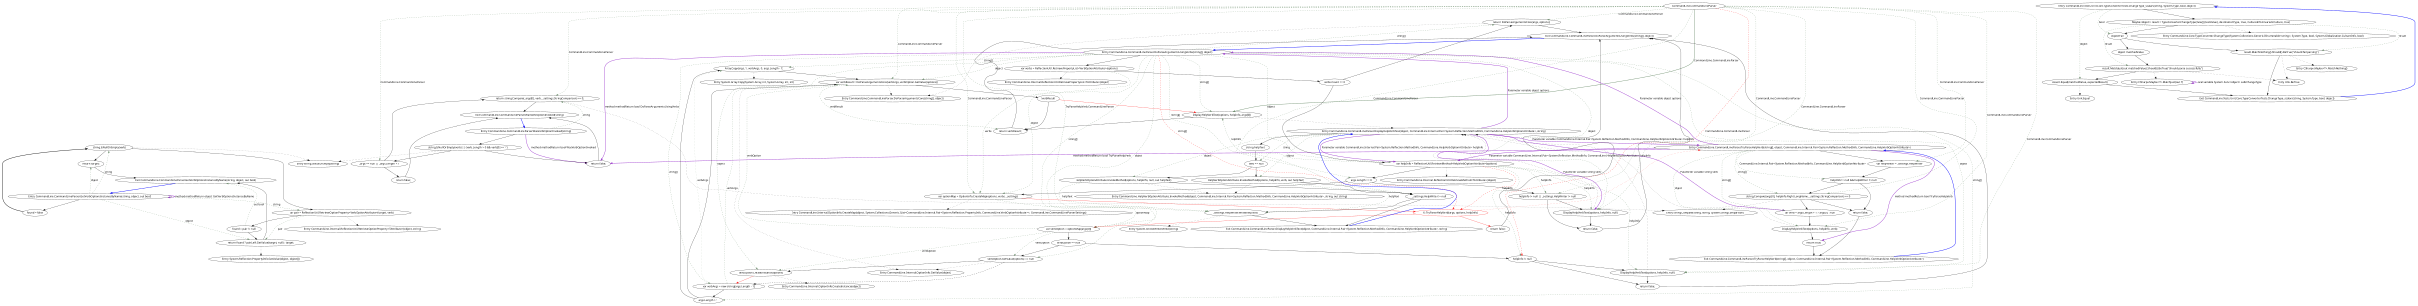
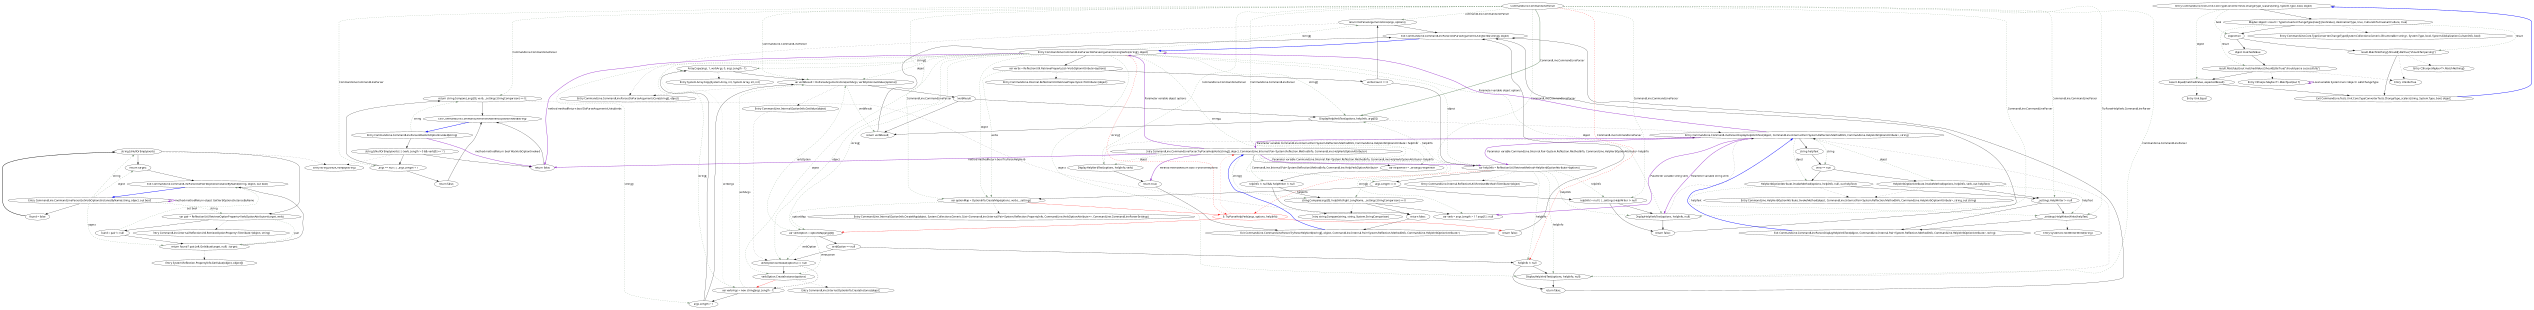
  digraph {
    fontname="Noto Sans"
    node [fontname="Noto Sans" cluster="CommandLine.CommandLineParser.DoParseArgumentsUsingVerbs(string[], object)" span="0-0"]
    edge [fontname="Noto Sans" style=solid]
    n1 [label="CommandLine.CommandLineParser" cluster="" span=""]
    n2 [cluster="CommandLine.CommandLineParser.WasVerbOptionInvoked(string)" label="return string.Compare(_args[0], verb, _settings.StringComparison) == 0;" span="76-76"]
    n3 [cluster="CommandLine.CommandLineParser.WasVerbOptionInvoked(string)" label="_args == null || _args.Length < 1" span="72-72"]
    n4 [label="return DoParseArgumentsCore(args, options);" span="85-85"]
    n5 [label="DisplayHelpVerbText(options, helpInfo, null)" span="92-92"]
    n6 [label="var optionMap = OptionInfo.CreateMap(options, verbs, _settings)" span="96-96"]
    n7 [label="DisplayHelpVerbText(options, helpInfo, null)" span="109-109"]
    n8 [label="var verbResult = DoParseArgumentsCore(verbArgs, verbOption.GetValue(options))" span="123-123"]
    n9 [label="DisplayHelpVerbText(options, helpInfo, args[0])" span="127-127"]
    n10 [label="helpInfo != null || _settings.HelpWriter != null" span="90-90"]
    n11 [cluster="CommandLine.CommandLineParser.TryParseHelpVerb(string[], object, CommandLine.Internal.Pair<System.Reflection.MethodInfo, CommandLine.HelpVerbOptionAttribute>)" label="var helpWriter = _settings.HelpWriter" span="134-134"]
    n12 [cluster="CommandLine.CommandLineParser.TryParseHelpVerb(string[], object, CommandLine.Internal.Pair<System.Reflection.MethodInfo, CommandLine.HelpVerbOptionAttribute>)" label="string.Compare(args[0], helpInfo.Right.LongName, _settings.StringComparison) == 0" span="137-137"]
    n13 [cluster="CommandLine.CommandLineParser.TryParseHelpVerb(string[], object, CommandLine.Internal.Pair<System.Reflection.MethodInfo, CommandLine.HelpVerbOptionAttribute>)" label="DisplayHelpVerbText(options, helpInfo, verb)" span="141-141"]
    n14 [cluster="CommandLine.CommandLineParser.DisplayHelpVerbText(object, CommandLine.Internal.Pair<System.Reflection.MethodInfo, CommandLine.HelpVerbOptionAttribute>, string)" label="_settings.HelpWriter != null" span="159-159"]
    n15 [cluster="CommandLine.CommandLineParser.DisplayHelpVerbText(object, CommandLine.Internal.Pair<System.Reflection.MethodInfo, CommandLine.HelpVerbOptionAttribute>, string)" label="_settings.HelpWriter.Write(helpText)" span="161-161"]
    n16 [label="helpInfo != null" span="107-107"]
    n17 [cluster="CommandLine.CommandLineParser.WasVerbOptionInvoked(string)" label="Exit CommandLine.CommandLineParser.WasVerbOptionInvoked(string)" span="66-66"]
    n18 [cluster="string.Compare(string, string, System.StringComparison)" label="Entry string.Compare(string, string, System.StringComparison)"]
    n19 [cluster="CommandLine.CommandLineParser.WasVerbOptionInvoked(string)" label="return false;" span="74-74"]
    n20 [cluster="CommandLine.CommandLineParser.DoParseArgumentsCore(string[], object)" label="Entry CommandLine.CommandLineParser.DoParseArgumentsCore(string[], object)" span="141-141"]
    n21 [label="Exit CommandLine.CommandLineParser.DoParseArgumentsUsingVerbs(string[], object)" span="79-79"]
    n22 [label="return false;" span="94-94"]
    n23 [cluster="CommandLine.CommandLineParser.DisplayHelpVerbText(object, CommandLine.Internal.Pair<System.Reflection.MethodInfo, CommandLine.HelpVerbOptionAttribute>, string)" label="Entry CommandLine.CommandLineParser.DisplayHelpVerbText(object, CommandLine.Internal.Pair<System.Reflection.MethodInfo, CommandLine.HelpVerbOptionAttribute>, string)" span="148-148"]
    n24 [color=red community=0 label="6: TryParseHelpVerb(args, options, helpInfo)" span="98-98"]
    n25 [label="var verbOption = optionMap[args[0]]" span="103-103"]
    n26 [cluster="CommandLine.Internal.OptionInfo.CreateMap(object, System.Collections.Generic.IList<CommandLine.Internal.Pair<System.Reflection.PropertyInfo, CommandLine.VerbOptionAttribute>>, CommandLine.CommandLineParserSettings)" label="Entry CommandLine.Internal.OptionInfo.CreateMap(object, System.Collections.Generic.IList<CommandLine.Internal.Pair<System.Reflection.PropertyInfo, CommandLine.VerbOptionAttribute>>, CommandLine.CommandLineParserSettings)" span="73-73"]
    n27 [label="return false;" span="101-101"]
    n28 [cluster="CommandLine.CommandLineParser.TryParseHelpVerb(string[], object, CommandLine.Internal.Pair<System.Reflection.MethodInfo, CommandLine.HelpVerbOptionAttribute>)" label="Entry CommandLine.CommandLineParser.TryParseHelpVerb(string[], object, CommandLine.Internal.Pair<System.Reflection.MethodInfo, CommandLine.HelpVerbOptionAttribute>)" span="132-132"]
    n29 [label="return false;" span="111-111"]
    n30 [cluster="CommandLine.Internal.OptionInfo.GetValue(object)" label="Entry CommandLine.Internal.OptionInfo.GetValue(object)" span="50-50"]
    n31 [label="!verbResult" span="124-124"]
    n32 [label="return verbResult;" span="129-129"]
    n33 [cluster="CommandLine.CommandLineParser.TryParseHelpVerb(string[], object, CommandLine.Internal.Pair<System.Reflection.MethodInfo, CommandLine.HelpVerbOptionAttribute>)" label="helpInfo != null && helpWriter != null" span="135-135"]
    n34 [cluster="CommandLine.CommandLineParser.TryParseHelpVerb(string[], object, CommandLine.Internal.Pair<System.Reflection.MethodInfo, CommandLine.HelpVerbOptionAttribute>)" label="var verb = args.Length > 1 ? args[1] : null" span="140-140"]
    n35 [cluster="CommandLine.CommandLineParser.TryParseHelpVerb(string[], object, CommandLine.Internal.Pair<System.Reflection.MethodInfo, CommandLine.HelpVerbOptionAttribute>)" label="return false;" span="145-145"]
    n36 [cluster="CommandLine.CommandLineParser.TryParseHelpVerb(string[], object, CommandLine.Internal.Pair<System.Reflection.MethodInfo, CommandLine.HelpVerbOptionAttribute>)" label="return true;" span="142-142"]
    n37 [cluster="CommandLine.CommandLineParser.DisplayHelpVerbText(object, CommandLine.Internal.Pair<System.Reflection.MethodInfo, CommandLine.HelpVerbOptionAttribute>, string)" label="Exit CommandLine.CommandLineParser.DisplayHelpVerbText(object, CommandLine.Internal.Pair<System.Reflection.MethodInfo, CommandLine.HelpVerbOptionAttribute>, string)" span="148-148"]
    n38 [cluster="System.IO.TextWriter.Write(string)" label="Entry System.IO.TextWriter.Write(string)"]
    n39 [cluster="CommandLine.CommandLineParser.GetVerbOptionsInstanceByName(string, object, out bool)" label="Entry CommandLine.CommandLineParser.GetVerbOptionsInstanceByName(string, object, out bool)" span="46-46"]
    n40 [cluster="CommandLine.CommandLineParser.GetVerbOptionsInstanceByName(string, object, out bool)" label="found = false" span="48-48"]
    n41 [cluster="CommandLine.CommandLineParser.GetVerbOptionsInstanceByName(string, object, out bool)" label="string.IsNullOrEmpty(verb)" span="49-49"]
    n42 [cluster="CommandLine.CommandLineParser.GetVerbOptionsInstanceByName(string, object, out bool)" label="return target;" span="51-51"]
    n43 [cluster="CommandLine.CommandLineParser.GetVerbOptionsInstanceByName(string, object, out bool)" label="var pair = ReflectionUtil.RetrieveOptionProperty<VerbOptionAttribute>(target, verb)" span="53-53"]
    n44 [cluster="CommandLine.CommandLineParser.GetVerbOptionsInstanceByName(string, object, out bool)" label="return found ? pair.Left.GetValue(target, null) : target;" span="55-55"]
    n45 [cluster="string.IsNullOrEmpty(string)" label="Entry string.IsNullOrEmpty(string)"]
    n46 [cluster="CommandLine.CommandLineParser.GetVerbOptionsInstanceByName(string, object, out bool)" label="Exit CommandLine.CommandLineParser.GetVerbOptionsInstanceByName(string, object, out bool)" span="46-46"]
    n47 [cluster="CommandLine.CommandLineParser.GetVerbOptionsInstanceByName(string, object, out bool)" label="found = pair != null" span="54-54"]
    n48 [cluster="CommandLine.Internal.ReflectionUtil.RetrieveOptionProperty<TAttribute>(object, string)" label="Entry CommandLine.Internal.ReflectionUtil.RetrieveOptionProperty<TAttribute>(object, string)" span="151-151"]
    n49 [cluster="System.Reflection.PropertyInfo.GetValue(object, object[])" label="Entry System.Reflection.PropertyInfo.GetValue(object, object[])"]
    n50 [cluster="CommandLine.CommandLineParser.WasVerbOptionInvoked(string)" label="Entry CommandLine.CommandLineParser.WasVerbOptionInvoked(string)" span="66-66"]
    n51 [cluster="CommandLine.CommandLineParser.WasVerbOptionInvoked(string)" label="string.IsNullOrEmpty(verb) || (verb.Length > 0 && verb[0] == '-')" span="68-68"]
    n52 [cluster="CommandLine.CommandLineParser.WasVerbOptionInvoked(string)" label="return false;" span="70-70"]
    n53 [label="Entry CommandLine.CommandLineParser.DoParseArgumentsUsingVerbs(string[], object)" span="79-79"]
    n54 [label="var verbs = ReflectionUtil.RetrievePropertyList<VerbOptionAttribute>(options)" span="81-81"]
    n55 [label="var helpInfo = ReflectionUtil.RetrieveMethod<HelpVerbOptionAttribute>(options)" span="87-87"]
    n56 [label="args.Length == 0" span="88-88"]
    n57 [label="verbOption.GetValue(options) == null" span="113-113"]
    n58 [label="verbOption.CreateInstance(options)" span="116-116"]
    n59 [label="var verbArgs = new string[args.Length - 1]" span="118-118"]
    n60 [label="args.Length > 1" span="119-119"]
    n61 [label="Array.Copy(args, 1, verbArgs, 0, args.Length - 1)" span="121-121"]
    n62 [label="verbs.Count == 0" span="82-82"]
    n63 [cluster="CommandLine.Internal.ReflectionUtil.RetrievePropertyList<TAttribute>(object)" label="Entry CommandLine.Internal.ReflectionUtil.RetrievePropertyList<TAttribute>(object)" span="43-43"]
    n64 [cluster="CommandLine.Internal.ReflectionUtil.RetrieveMethod<TAttribute>(object)" label="Entry CommandLine.Internal.ReflectionUtil.RetrieveMethod<TAttribute>(object)" span="70-70"]
    n65 [label="verbOption == null" span="105-105"]
    n66 [cluster="CommandLine.Internal.OptionInfo.CreateInstance(object)" label="Entry CommandLine.Internal.OptionInfo.CreateInstance(object)" span="58-58"]
    n67 [cluster="System.Array.Copy(System.Array, int, System.Array, int, int)" label="Entry System.Array.Copy(System.Array, int, System.Array, int, int)"]
    n68 [cluster="CommandLine.CommandLineParser.DisplayHelpVerbText(object, CommandLine.Internal.Pair<System.Reflection.MethodInfo, CommandLine.HelpVerbOptionAttribute>, string)" label="string helpText" span="150-150"]
    n69 [cluster="CommandLine.CommandLineParser.DisplayHelpVerbText(object, CommandLine.Internal.Pair<System.Reflection.MethodInfo, CommandLine.HelpVerbOptionAttribute>, string)" label="verb == null" span="151-151"]
    n70 [cluster="CommandLine.CommandLineParser.DisplayHelpVerbText(object, CommandLine.Internal.Pair<System.Reflection.MethodInfo, CommandLine.HelpVerbOptionAttribute>, string)" label="HelpVerbOptionAttribute.InvokeMethod(options, helpInfo, null, out helpText)" span="153-153"]
    n71 [cluster="CommandLine.CommandLineParser.DisplayHelpVerbText(object, CommandLine.Internal.Pair<System.Reflection.MethodInfo, CommandLine.HelpVerbOptionAttribute>, string)" label="HelpVerbOptionAttribute.InvokeMethod(options, helpInfo, verb, out helpText)" span="157-157"]
    n72 [cluster="CommandLine.HelpVerbOptionAttribute.InvokeMethod(object, CommandLine.Internal.Pair<System.Reflection.MethodInfo, CommandLine.HelpVerbOptionAttribute>, string, out string)" label="Entry CommandLine.HelpVerbOptionAttribute.InvokeMethod(object, CommandLine.Internal.Pair<System.Reflection.MethodInfo, CommandLine.HelpVerbOptionAttribute>, string, out string)" span="86-86"]
    n73 [cluster="CommandLine.CommandLineParser.TryParseHelpVerb(string[], object, CommandLine.Internal.Pair<System.Reflection.MethodInfo, CommandLine.HelpVerbOptionAttribute>)" label="Exit CommandLine.CommandLineParser.TryParseHelpVerb(string[], object, CommandLine.Internal.Pair<System.Reflection.MethodInfo, CommandLine.HelpVerbOptionAttribute>)" span="132-132"]
    n74 [cluster="CommandLine.Tests.Unit.Core.TypeConverterTests.ChangeType_scalars(string, System.Type, bool, object)" file="VerbsHelpTextFixture.cs" label="Entry CommandLine.Tests.Unit.Core.TypeConverterTests.ChangeType_scalars(string, System.Type, bool, object)" span="19-19"]
    n75 [cluster="CommandLine.Tests.Unit.Core.TypeConverterTests.ChangeType_scalars(string, System.Type, bool, object)" file="VerbsHelpTextFixture.cs" label="Maybe<object> result = TypeConverter.ChangeType(new[] {testValue}, destinationType, true, CultureInfo.InvariantCulture, true)" span="21-21"]
    n76 [cluster="CommandLine.Tests.Unit.Core.TypeConverterTests.ChangeType_scalars(string, System.Type, bool, object)" file="VerbsHelpTextFixture.cs" label=expectFail span="23-23"]
    n77 [cluster="CommandLine.Tests.Unit.Core.TypeConverterTests.ChangeType_scalars(string, System.Type, bool, object)" file="VerbsHelpTextFixture.cs" label="Assert.Equal(matchedValue, expectedResult)" span="32-32"]
    n78 [cluster="CommandLine.Tests.Unit.Core.TypeConverterTests.ChangeType_scalars(string, System.Type, bool, object)" file="VerbsHelpTextFixture.cs" label="result.MatchNothing().Should().BeTrue(''should fail parsing'')" span="25-25"]
    n79 [cluster="CommandLine.Tests.Unit.Core.TypeConverterTests.ChangeType_scalars(string, System.Type, bool, object)" file="VerbsHelpTextFixture.cs" label="result.MatchJust(out matchedValue).Should().BeTrue(''should parse successfully'')" span="31-31"]
    n80 [cluster="CommandLine.Core.TypeConverter.ChangeType(System.Collections.Generic.IEnumerable<string>, System.Type, bool, System.Globalization.CultureInfo, bool)" file="VerbsHelpTextFixture.cs" label="Entry CommandLine.Core.TypeConverter.ChangeType(System.Collections.Generic.IEnumerable<string>, System.Type, bool, System.Globalization.CultureInfo, bool)" span="18-18"]
    n81 [cluster="CommandLine.Tests.Unit.Core.TypeConverterTests.ChangeType_scalars(string, System.Type, bool, object)" file="VerbsHelpTextFixture.cs" label="object matchedValue" span="29-29"]
    n82 [cluster="CommandLine.Tests.Unit.Core.TypeConverterTests.ChangeType_scalars(string, System.Type, bool, object)" file="VerbsHelpTextFixture.cs" label="Exit CommandLine.Tests.Unit.Core.TypeConverterTests.ChangeType_scalars(string, System.Type, bool, object)" span="19-19"]
    n83 [cluster="Unk.Equal" file="VerbsHelpTextFixture.cs" label="Entry Unk.Equal" span=""]
    n84 [cluster="Unk.BeTrue" file="VerbsHelpTextFixture.cs" label="Entry Unk.BeTrue" span=""]
    n85 [cluster="CSharpx.Maybe<T>.MatchNothing()" file="VerbsHelpTextFixture.cs" label="Entry CSharpx.Maybe<T>.MatchNothing()" span="57-57"]
    n86 [cluster="CSharpx.Maybe<T>.MatchJust(out T)" file="VerbsHelpTextFixture.cs" label="Entry CSharpx.Maybe<T>.MatchJust(out T)" span="48-48"]
    n1 -> n2 [color=darkseagreen4 label="CommandLine.CommandLineParser" style=dashed]
    n1 -> n3 [color=darkseagreen4 label="CommandLine.CommandLineParser" style=dashed]
    n1 -> n4 [color=darkseagreen4 label="CommandLine.CommandLineParser" style=dashed]
    n1 -> n5 [color=darkseagreen4 label="CommandLine.CommandLineParser" style=dashed]
    n1 -> n6 [color=darkseagreen4 label="CommandLine.CommandLineParser" style=dashed]
    n1 -> n7 [color=darkseagreen4 label="CommandLine.CommandLineParser" style=dashed]
    n1 -> n8 [color=darkseagreen4 label="CommandLine.CommandLineParser" style=dashed]
    n1 -> n9 [color=darkseagreen4 label="CommandLine.CommandLineParser" style=bold]
    n1 -> n10 [color=darkseagreen4 label="CommandLine.CommandLineParser" style=dashed]
    n1 -> n11 [color=darkseagreen4 label="CommandLine.CommandLineParser" style=dashed]
    n1 -> n12 [color=darkseagreen4 label="CommandLine.CommandLineParser" style=dashed]
    n1 -> n13 [color=darkseagreen4 label="CommandLine.CommandLineParser" style=dashed]
    n1 -> n14 [color=darkseagreen4 label="CommandLine.CommandLineParser" style=dashed]
    n1 -> n15 [color=darkseagreen4 label="TryParseHelpVerb.CommandLineParser" style=dashed]
    n1 -> n16 [color=red label="CommandLine.CommandLineParser" style=dashed]
    n2 -> n17
    n2 -> n18 [style=dotted]
    n3 -> n2
    n3 -> n19
    n4 -> n20 [style=dotted]
    n4 -> n21
    n5 -> n22
    n5 -> n23 [style=dotted]
    n6 -> n24 [color=red]
    n6 -> n25 [color=darkseagreen4 label=optionMap style=dashed]
    n6 -> n26 [style=dotted]
    n7 -> n23 [style=dotted]
    n7 -> n29
    n8 -> n20 [style=dotted]
    n8 -> n30 [style=dotted]
    n8 -> n31
    n8 -> n32 [color=darkseagreen4 label=verbResult style=dashed]
    n9 -> n23 [style=dotted]
    n9 -> n32
    n10 -> n5
    n10 -> n22
    n11 -> n33
    n12 -> n18 [style=dotted]
    n12 -> n34
    n12 -> n35
    n13 -> n23 [style=dotted]
    n13 -> n36
    n14 -> n15
    n14 -> n37
    n15 -> n37
    n15 -> n38 [style=dotted]
    n16 -> n7
    n16 -> n29
    n17 -> n50 [color=blue style=bold]
    n19 -> n17
    n21 -> n53 [color=blue style=bold]
    n22 -> n21
    n23 -> n5 [color=darkorchid label="Parameter variable string verb" style=bold]
    n23 -> n28 [color=darkorchid label="Parameter variable CommandLine.Internal.Pair<System.Reflection.MethodInfo, CommandLine.HelpVerbOptionAttribute> helpInfo" style=bold]
    n23 -> n34 [color=darkorchid label="Parameter variable string verb" style=bold]
    n23 -> n53 [color=darkorchid label="Parameter variable object options" style=bold]
    n23 -> n55 [color=darkorchid label="Parameter variable CommandLine.Internal.Pair<System.Reflection.MethodInfo, CommandLine.HelpVerbOptionAttribute> helpInfo" style=bold]
    n23 -> n68
    n23 -> n69 [color=darkseagreen4 label=string style=dashed]
    n23 -> n70 [color=darkseagreen4 label=object style=dashed]
    n23 -> n71 [color=darkseagreen4 label=object style=dashed]
    n24 -> n25 [color=red]
    n24 -> n27 [color=red]
    n24 -> n28 [color=red style=dotted]
    n25 -> n8 [color=darkseagreen4 label=verbOption style=dashed]
    n25 -> n57 [color=darkseagreen4 label=verbOption style=dashed]
    n25 -> n58 [color=darkseagreen4 label=verbOption style=dashed]
    n25 -> n65
    n27 -> n21
    n28 -> n11
    n28 -> n12 [color=darkseagreen4 label="string[]" style=dashed]
    n28 -> n13 [color=darkseagreen4 label=object style=dashed]
    n28 -> n33 [color=darkseagreen4 label="CommandLine.Internal.Pair<System.Reflection.MethodInfo, CommandLine.HelpVerbOptionAttribute>" style=dashed]
    n28 -> n34 [color=darkseagreen4 label="string[]" style=dashed]
    n28 -> n36 [color=darkorchid label="method methodReturn bool TryParseHelpVerb" style=bold]
    n28 -> n52 [color=darkorchid label="method methodReturn bool TryParseHelpVerb" style=bold]
    n28 -> n53 [color=darkorchid label="Parameter variable object options" style=bold]
    n28 -> n55 [color=darkorchid label="Parameter variable CommandLine.Internal.Pair<System.Reflection.MethodInfo, CommandLine.HelpVerbOptionAttribute> helpInfo" style=bold]
    n29 -> n21
-   n31 -> n9 [color=red]
+   n31 -> n9
    n31 -> n32
    n32 -> n21
    n33 -> n12
    n33 -> n35
-   n34 -> n13
    n35 -> n73
    n36 -> n73
    n37 -> n23 [color=blue style=bold]
    n39 -> n39 [color=darkorchid label="method methodReturn object GetVerbOptionsInstanceByName" style=bold]
    n39 -> n40
    n39 -> n41 [color=darkseagreen4 label=string style=dashed]
    n39 -> n42 [color=darkseagreen4 label=object style=dashed]
    n39 -> n43 [color=darkseagreen4 label=string style=dashed]
    n39 -> n44 [color=darkseagreen4 label=object style=dashed]
    n40 -> n41 [style=bold]
    n41 -> n42
    n41 -> n43
    n41 -> n45 [style=dotted]
    n42 -> n46
    n43 -> n44 [color=darkseagreen4 label=pair style=dashed]
    n43 -> n47
    n43 -> n48 [style=dotted]
    n44 -> n46
    n44 -> n49 [style=dotted]
    n46 -> n39 [color=blue style=bold]
    n47 -> n44
    n47 -> n46 [color=darkseagreen4 label="out bool" style=dashed]
    n50 -> n2 [color=darkseagreen4 label=string style=dashed]
    n50 -> n51
    n50 -> n52 [color=darkorchid label="method methodReturn bool WasVerbOptionInvoked" style=bold]
    n51 -> n3
    n51 -> n45 [style=dotted]
    n51 -> n52
    n52 -> n17
    n53 -> n4 [color=darkseagreen4 label="string[]" style=dashed]
    n53 -> n5 [color=darkseagreen4 label=object style=dashed]
    n53 -> n6 [color=darkseagreen4 label=object style=dashed]
    n53 -> n7 [color=darkseagreen4 label=object style=dashed]
    n53 -> n8 [color=darkseagreen4 label=object style=dashed]
    n53 -> n9 [color=darkseagreen4 label="string[]" style=dashed]
    n53 -> n24 [color=red label="string[]" style=dashed]
    n53 -> n25 [color=darkseagreen4 label="string[]" style=dashed]
    n53 -> n52 [color=darkorchid label="method methodReturn bool DoParseArgumentsUsingVerbs" style=bold]
    n53 -> n54
    n53 -> n55 [color=darkseagreen4 label=object style=dashed]
    n53 -> n56 [color=darkseagreen4 label="string[]" style=dashed]
    n53 -> n57 [color=darkseagreen4 label=object style=dashed]
    n53 -> n58 [color=darkseagreen4 label=object style=dashed]
    n53 -> n59 [color=darkseagreen4 label="string[]" style=dashed]
    n53 -> n60 [color=darkseagreen4 label="string[]" style=dashed]
    n53 -> n61 [color=darkseagreen4 label="string[]" style=dashed]
    n54 -> n6 [color=darkseagreen4 label=verbs style=dashed]
    n54 -> n62
    n54 -> n63 [style=dotted]
    n55 -> n5 [color=darkseagreen4 label=helpInfo style=dashed]
    n55 -> n7 [color=darkseagreen4 label=helpInfo style=dashed]
    n55 -> n9 [color=darkseagreen4 label=helpInfo style=dashed]
    n55 -> n10 [color=darkseagreen4 label=helpInfo style=dashed]
    n55 -> n16 [color=darkseagreen4 label=helpInfo style=dashed]
    n55 -> n24 [color=red label=helpInfo style=dashed]
    n55 -> n56
    n55 -> n64 [style=dotted]
    n56 -> n6
    n56 -> n10
-   n57 -> n30 [style=dotted]
+   n30 -> n57 [style=dotted]
    n57 -> n58
    n57 -> n59 [style=dashed]
    n58 -> n59 [color=red]
    n58 -> n66 [style=dotted]
    n59 -> n8 [color=darkseagreen4 label=verbArgs style=dashed]
    n59 -> n60
    n59 -> n61 [color=darkseagreen4 label=verbArgs style=dotted]
    n60 -> n8
    n60 -> n61
    n61 -> n8
    n61 -> n67 [style=dotted]
    n62 -> n4
    n62 -> n55
    n65 -> n16
    n65 -> n57
    n68 -> n69
    n69 -> n70
    n69 -> n71
    n70 -> n14
    n70 -> n15 [color=darkseagreen4 label=helpText style=dashed]
    n70 -> n72 [style=dotted]
    n71 -> n14
    n71 -> n15 [color=darkseagreen4 label=helpText style=dashed]
    n71 -> n72 [style=dotted]
    n73 -> n28 [color=blue style=bold]
    n74 -> n75
    n74 -> n76 [color=darkseagreen4 label=bool style=dashed]
    n74 -> n77 [color=darkseagreen4 label=object style=dashed]
    n75 -> n76
    n75 -> n78 [color=darkseagreen4 label=result style=dashed]
    n75 -> n79 [color=darkseagreen4 label=result style=dashed]
    n75 -> n80 [style=dotted]
    n76 -> n78
    n76 -> n81
    n77 -> n82
    n77 -> n83 [style=dotted]
    n78 -> n82
    n78 -> n84 [style=dotted]
    n78 -> n85 [style=dotted]
    n79 -> n77
    n79 -> n84 [style=dotted]
    n79 -> n86 [style=dotted]
    n81 -> n79
    n82 -> n74 [color=blue style=bold]
    n86 -> n86 [color=darkorchid label="Local variable System.Func<object> safeChangeType" style=bold]
  }
